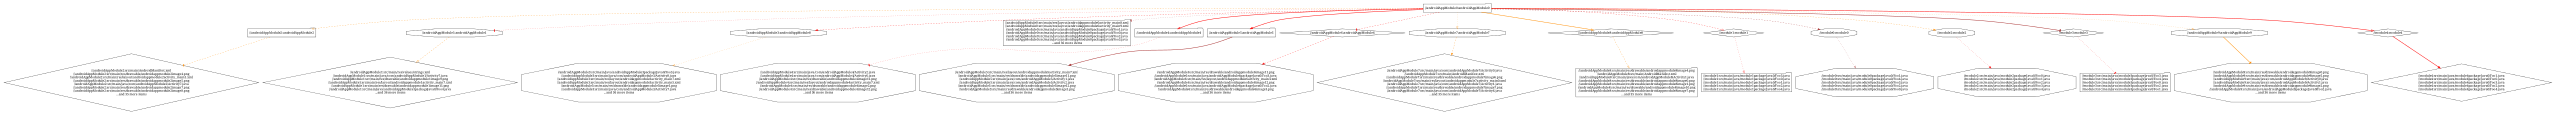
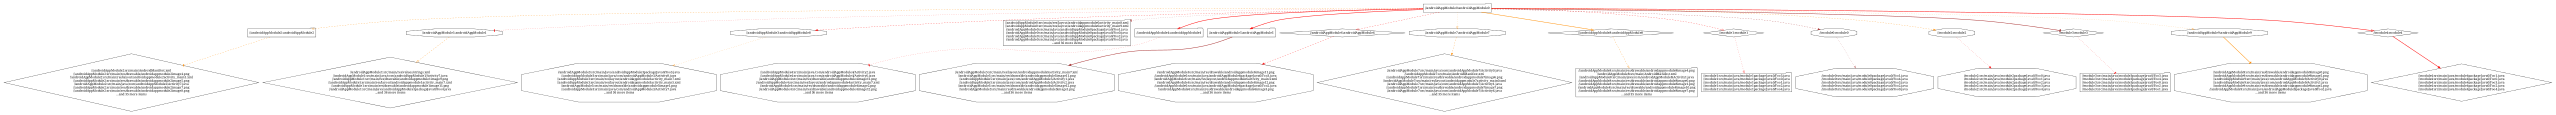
  digraph {
    fontname="Noto Serif"
    node [fontname="Noto Serif" shape=octagon]
    edge [arrowhead=onormal color=red fontname="Noto Serif" style=dashed]
    "//androidAppModule0:androidAppModule0" [shape=folder]
    "//androidAppModule2:androidAppModule2" [shape=folder]
    "//androidAppModule1:androidAppModule1"
    n4 [label="//androidAppModule3:androidAppModule8"]
    "//androidAppModule0:src/main/res/layout/androidappmodule0activity_main8.xml\n//androidAppModule0:src/main/res/layout/androidappmodule0activity_main9.xml\n//androidAppModule0:src/main/java/androidAppModule0packageJava0/Foo1.java\n//androidAppModule0:src/main/java/androidAppModule0packageJava0/Foo0.java\n//androidAppModule0:src/main/java/androidAppModule0packageJava0/Foo2.java\n//androidAppModule0:src/main/java/androidAppModule0packageJava0/Foo3.java\n...and 36 more items" [shape=folder]
    "//androidAppModule4:androidAppModule4" [shape=folder]
    "//androidAppModule5:androidAppModule5" [shape=folder]
    "//androidAppModule6:androidAppModule6" [shape=diamond]
    "//androidAppModule7:androidAppModule7"
    "//androidAppModule8:androidAppModule8" [shape=diamond]
    "//module1:module1" [shape=diamond]
    "//module0:module0"
    "//module2:module2"
    "//module3:module3" [shape=diamond]
    "//androidAppModule9:androidAppModule9"
    "//module4:module4" [shape=diamond]
    "//androidAppModule2:src/main/AndroidManifest.xml\n//androidAppModule2:src/main/res/drawable/androidappmodule2image4.png\n//androidAppModule2:src/main/res/layout/androidappmodule2activity_main1.xml\n//androidAppModule2:src/main/res/drawable/androidappmodule2image5.png\n//androidAppModule2:src/main/java/com/androidAppModule2/Activity7.java\n//androidAppModule2:src/main/res/drawable/androidappmodule2image7.png\n//androidAppModule2:src/main/res/drawable/androidappmodule2image8.png\n...and 35 more items" [shape=diamond]
    "//androidAppModule1:src/main/res/values/strings.xml\n//androidAppModule1:src/main/java/com/androidAppModule1/Activity7.java\n//androidAppModule1:src/main/res/drawable/androidappmodule1image9.png\n//androidAppModule1:src/main/res/layout/androidappmodule1activity_main7.xml\n//androidAppModule1:src/main/res/drawable/androidappmodule1image11.png\n//androidAppModule1:src/main/java/androidAppModule1packageJava0/Foo4.java\n...and 36 more items" [shape=diamond]
    "//androidAppModule3:src/main/java/androidAppModule3packageJava0/Foo3.java\n//androidAppModule3:src/main/java/com/androidAppModule3/Activity8.java\n//androidAppModule3:src/main/res/layout/androidappmodule3activity_main7.xml\n//androidAppModule3:src/main/res/layout/androidappmodule3activity_main5.xml\n//androidAppModule3:src/main/res/drawable/androidappmodule3image1.png\n//androidAppModule3:src/main/java/com/androidAppModule3/Activity7.java\n...and 36 more items"
    "//androidAppModule4:src/main/java/com/androidAppModule4/Activity2.java\n//androidAppModule4:src/main/java/com/androidAppModule4/Activity6.java\n//androidAppModule4:src/main/res/drawable/androidappmodule4image11.png\n//androidAppModule4:src/main/res/layout/androidappmodule4activity_main7.xml\n//androidAppModule4:src/main/res/drawable/androidappmodule4image2.png\n//androidAppModule4:src/main/res/drawable/androidappmodule4image12.png\n...and 36 more items"
    "//androidAppModule5:src/main/res/layout/androidappmodule5activity_main7.xml\n//androidAppModule5:src/main/res/drawable/androidappmodule5image11.png\n//androidAppModule5:src/main/java/com/androidAppModule5/Activity1.java\n//androidAppModule5:src/main/java/com/androidAppModule5/Activity2.java\n//androidAppModule5:src/main/res/drawable/androidappmodule5image12.png\n//androidAppModule5:src/main/res/drawable/androidappmodule5image1.png\n...and 36 more items"
    "//androidAppModule6:src/main/res/drawable/androidappmodule6image11.png\n//androidAppModule6:src/main/java/androidAppModule6packageJava0/Foo3.java\n//androidAppModule6:src/main/res/layout/androidappmodule6activity_main3.xml\n//androidAppModule6:src/main/res/drawable/androidappmodule6image12.png\n//androidAppModule6:src/main/java/androidAppModule6packageJava0/Foo2.java\n//androidAppModule6:src/main/res/drawable/androidappmodule6image3.png\n...and 36 more items"
    "//androidAppModule7:src/main/java/com/androidAppModule7/Activity0.java\n//androidAppModule7:src/main/AndroidManifest.xml\n//androidAppModule7:src/main/res/drawable/androidappmodule7image6.png\n//androidAppModule7:src/main/res/layout/androidappmodule7activity_main0.xml\n//androidAppModule7:src/main/java/com/androidAppModule7/Activity1.java\n//androidAppModule7:src/main/res/drawable/androidappmodule7image7.png\n//androidAppModule7:src/main/java/com/androidAppModule7/Activity6.java\n...and 35 more items" [shape=diamond]
    "//androidAppModule8:src/main/res/drawable/androidappmodule8image4.png\n//androidAppModule8:src/main/AndroidManifest.xml\n//androidAppModule8:src/main/java/com/androidAppModule8/Activity1.java\n//androidAppModule8:src/main/res/drawable/androidappmodule8image0.png\n//androidAppModule8:src/main/res/drawable/androidappmodule8image1.png\n//androidAppModule8:src/main/res/drawable/androidappmodule8image10.png\n//androidAppModule8:src/main/res/drawable/androidappmodule8image7.png\n...and 35 more items" [shape=folder]
    "//module1:src/main/java/module1packageJava0/Foo3.java\n//module1:src/main/java/module1packageJava0/Foo0.java\n//module1:src/main/java/module1packageJava0/Foo1.java\n//module1:src/main/java/module1packageJava0/Foo2.java\n//module1:src/main/java/module1packageJava0/Foo4.java" [shape=folder]
    "//module0:src/main/java/module0packageJava0/Foo1.java\n//module0:src/main/java/module0packageJava0/Foo4.java\n//module0:src/main/java/module0packageJava0/Foo3.java\n//module0:src/main/java/module0packageJava0/Foo2.java\n//module0:src/main/java/module0packageJava0/Foo0.java"
    "//module2:src/main/java/module2packageJava0/Foo0.java\n//module2:src/main/java/module2packageJava0/Foo1.java\n//module2:src/main/java/module2packageJava0/Foo2.java\n//module2:src/main/java/module2packageJava0/Foo3.java\n//module2:src/main/java/module2packageJava0/Foo4.java"
    "//module3:src/main/java/module3packageJava0/Foo3.java\n//module3:src/main/java/module3packageJava0/Foo4.java\n//module3:src/main/java/module3packageJava0/Foo0.java\n//module3:src/main/java/module3packageJava0/Foo2.java\n//module3:src/main/java/module3packageJava0/Foo1.java" [shape=folder]
    "//androidAppModule9:src/main/res/drawable/androidappmodule9image0.png\n//androidAppModule9:src/main/res/drawable/androidappmodule9image5.png\n//androidAppModule9:src/main/java/com/androidAppModule9/Activity0.java\n//androidAppModule9:src/main/java/com/androidAppModule9/Activity1.java\n//androidAppModule9:src/main/res/drawable/androidappmodule9image2.png\n//androidAppModule9:src/main/java/androidAppModule9packageJava0/Foo2.java\n...and 36 more items"
    "//module4:src/main/java/module4packageJava0/Foo1.java\n//module4:src/main/java/module4packageJava0/Foo0.java\n//module4:src/main/java/module4packageJava0/Foo3.java\n//module4:src/main/java/module4packageJava0/Foo2.java\n//module4:src/main/java/module4packageJava0/Foo4.java" [shape=diamond]
    "//androidAppModule0:androidAppModule0" -> "//androidAppModule2:androidAppModule2" [color=darkorange]
    "//androidAppModule0:androidAppModule0" -> "//androidAppModule1:androidAppModule1" [arrowhead=tee style=dotted]
    "//androidAppModule0:androidAppModule0" -> n4 [arrowhead=normal]
    "//androidAppModule0:androidAppModule0" -> "//androidAppModule0:src/main/res/layout/androidappmodule0activity_main8.xml\n//androidAppModule0:src/main/res/layout/androidappmodule0activity_main9.xml\n//androidAppModule0:src/main/java/androidAppModule0packageJava0/Foo1.java\n//androidAppModule0:src/main/java/androidAppModule0packageJava0/Foo0.java\n//androidAppModule0:src/main/java/androidAppModule0packageJava0/Foo2.java\n//androidAppModule0:src/main/java/androidAppModule0packageJava0/Foo3.java\n...and 36 more items" [arrowhead=tee color=brown style=dotted]
    "//androidAppModule0:androidAppModule0" -> "//androidAppModule4:androidAppModule4" [style=bold]
    "//androidAppModule0:androidAppModule0" -> "//androidAppModule5:androidAppModule5" [arrowhead=normal style=bold]
-   "//androidAppModule0:androidAppModule0" -> "//androidAppModule6:androidAppModule6" [arrowhead=tee]
+   "//androidAppModule0:androidAppModule0" -> "//androidAppModule6:androidAppModule6"
    "//androidAppModule0:androidAppModule0" -> "//androidAppModule7:androidAppModule7" [color=darkorange style=dotted]
    "//androidAppModule0:androidAppModule0" -> "//androidAppModule8:androidAppModule8" [color=darkorange style=bold]
    "//androidAppModule0:androidAppModule0" -> "//module1:module1"
    "//androidAppModule0:androidAppModule0" -> "//module0:module0" [arrowhead=normal color=brown]
    "//androidAppModule0:androidAppModule0" -> "//module2:module2" [arrowhead=normal color=darkorange]
    "//androidAppModule0:androidAppModule0" -> "//module3:module3" [arrowhead=tee color=brown style=bold]
    "//androidAppModule0:androidAppModule0" -> "//androidAppModule9:androidAppModule9" [color=darkorange style=dotted]
    "//androidAppModule0:androidAppModule0" -> "//module4:module4" [style=bold]
    "//androidAppModule2:androidAppModule2" -> "//androidAppModule2:src/main/AndroidManifest.xml\n//androidAppModule2:src/main/res/drawable/androidappmodule2image4.png\n//androidAppModule2:src/main/res/layout/androidappmodule2activity_main1.xml\n//androidAppModule2:src/main/res/drawable/androidappmodule2image5.png\n//androidAppModule2:src/main/java/com/androidAppModule2/Activity7.java\n//androidAppModule2:src/main/res/drawable/androidappmodule2image7.png\n//androidAppModule2:src/main/res/drawable/androidappmodule2image8.png\n...and 35 more items" [arrowhead=tee color=darkorange]
    "//androidAppModule1:androidAppModule1" -> "//androidAppModule1:src/main/res/values/strings.xml\n//androidAppModule1:src/main/java/com/androidAppModule1/Activity7.java\n//androidAppModule1:src/main/res/drawable/androidappmodule1image9.png\n//androidAppModule1:src/main/res/layout/androidappmodule1activity_main7.xml\n//androidAppModule1:src/main/res/drawable/androidappmodule1image11.png\n//androidAppModule1:src/main/java/androidAppModule1packageJava0/Foo4.java\n...and 36 more items" [color=darkorange]
    n4 -> "//androidAppModule3:src/main/java/androidAppModule3packageJava0/Foo3.java\n//androidAppModule3:src/main/java/com/androidAppModule3/Activity8.java\n//androidAppModule3:src/main/res/layout/androidappmodule3activity_main7.xml\n//androidAppModule3:src/main/res/layout/androidappmodule3activity_main5.xml\n//androidAppModule3:src/main/res/drawable/androidappmodule3image1.png\n//androidAppModule3:src/main/java/com/androidAppModule3/Activity7.java\n...and 36 more items" [color=darkorange style=dotted]
    "//androidAppModule4:androidAppModule4" -> "//androidAppModule4:src/main/java/com/androidAppModule4/Activity2.java\n//androidAppModule4:src/main/java/com/androidAppModule4/Activity6.java\n//androidAppModule4:src/main/res/drawable/androidappmodule4image11.png\n//androidAppModule4:src/main/res/layout/androidappmodule4activity_main7.xml\n//androidAppModule4:src/main/res/drawable/androidappmodule4image2.png\n//androidAppModule4:src/main/res/drawable/androidappmodule4image12.png\n...and 36 more items" [arrowhead=tee style=dotted]
    "//androidAppModule5:androidAppModule5" -> "//androidAppModule5:src/main/res/layout/androidappmodule5activity_main7.xml\n//androidAppModule5:src/main/res/drawable/androidappmodule5image11.png\n//androidAppModule5:src/main/java/com/androidAppModule5/Activity1.java\n//androidAppModule5:src/main/java/com/androidAppModule5/Activity2.java\n//androidAppModule5:src/main/res/drawable/androidappmodule5image12.png\n//androidAppModule5:src/main/res/drawable/androidappmodule5image1.png\n...and 36 more items" [arrowhead=normal color=brown style=bold]
    "//androidAppModule6:androidAppModule6" -> "//androidAppModule6:src/main/res/drawable/androidappmodule6image11.png\n//androidAppModule6:src/main/java/androidAppModule6packageJava0/Foo3.java\n//androidAppModule6:src/main/res/layout/androidappmodule6activity_main3.xml\n//androidAppModule6:src/main/res/drawable/androidappmodule6image12.png\n//androidAppModule6:src/main/java/androidAppModule6packageJava0/Foo2.java\n//androidAppModule6:src/main/res/drawable/androidappmodule6image3.png\n...and 36 more items" [arrowhead=normal]
    "//androidAppModule7:androidAppModule7" -> "//androidAppModule7:src/main/java/com/androidAppModule7/Activity0.java\n//androidAppModule7:src/main/AndroidManifest.xml\n//androidAppModule7:src/main/res/drawable/androidappmodule7image6.png\n//androidAppModule7:src/main/res/layout/androidappmodule7activity_main0.xml\n//androidAppModule7:src/main/java/com/androidAppModule7/Activity1.java\n//androidAppModule7:src/main/res/drawable/androidappmodule7image7.png\n//androidAppModule7:src/main/java/com/androidAppModule7/Activity6.java\n...and 35 more items" [arrowhead=normal color=darkorange]
    "//androidAppModule8:androidAppModule8" -> "//androidAppModule8:src/main/res/drawable/androidappmodule8image4.png\n//androidAppModule8:src/main/AndroidManifest.xml\n//androidAppModule8:src/main/java/com/androidAppModule8/Activity1.java\n//androidAppModule8:src/main/res/drawable/androidappmodule8image0.png\n//androidAppModule8:src/main/res/drawable/androidappmodule8image1.png\n//androidAppModule8:src/main/res/drawable/androidappmodule8image10.png\n//androidAppModule8:src/main/res/drawable/androidappmodule8image7.png\n...and 35 more items" [color=darkorange]
    "//module1:module1" -> "//module1:src/main/java/module1packageJava0/Foo3.java\n//module1:src/main/java/module1packageJava0/Foo0.java\n//module1:src/main/java/module1packageJava0/Foo1.java\n//module1:src/main/java/module1packageJava0/Foo2.java\n//module1:src/main/java/module1packageJava0/Foo4.java" [style=dotted]
    "//module0:module0" -> "//module0:src/main/java/module0packageJava0/Foo1.java\n//module0:src/main/java/module0packageJava0/Foo4.java\n//module0:src/main/java/module0packageJava0/Foo3.java\n//module0:src/main/java/module0packageJava0/Foo2.java\n//module0:src/main/java/module0packageJava0/Foo0.java" [color=brown style=dotted]
    "//module2:module2" -> "//module2:src/main/java/module2packageJava0/Foo0.java\n//module2:src/main/java/module2packageJava0/Foo1.java\n//module2:src/main/java/module2packageJava0/Foo2.java\n//module2:src/main/java/module2packageJava0/Foo3.java\n//module2:src/main/java/module2packageJava0/Foo4.java" [arrowhead=normal style=dotted]
    "//module3:module3" -> "//module3:src/main/java/module3packageJava0/Foo3.java\n//module3:src/main/java/module3packageJava0/Foo4.java\n//module3:src/main/java/module3packageJava0/Foo0.java\n//module3:src/main/java/module3packageJava0/Foo2.java\n//module3:src/main/java/module3packageJava0/Foo1.java" [arrowhead=tee style=dotted]
    "//androidAppModule9:androidAppModule9" -> "//androidAppModule9:src/main/res/drawable/androidappmodule9image0.png\n//androidAppModule9:src/main/res/drawable/androidappmodule9image5.png\n//androidAppModule9:src/main/java/com/androidAppModule9/Activity0.java\n//androidAppModule9:src/main/java/com/androidAppModule9/Activity1.java\n//androidAppModule9:src/main/res/drawable/androidappmodule9image2.png\n//androidAppModule9:src/main/java/androidAppModule9packageJava0/Foo2.java\n...and 36 more items" [arrowhead=tee color=darkorange style=bold]
    "//module4:module4" -> "//module4:src/main/java/module4packageJava0/Foo1.java\n//module4:src/main/java/module4packageJava0/Foo0.java\n//module4:src/main/java/module4packageJava0/Foo3.java\n//module4:src/main/java/module4packageJava0/Foo2.java\n//module4:src/main/java/module4packageJava0/Foo4.java" [arrowhead=normal style=bold]
  }
